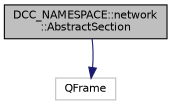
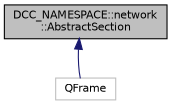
  digraph {
    node [fontname=Helvetica fontsize=10 shape=record style=filled]
    n1 [color=black fillcolor=grey75 fontcolor=black height=0.2 label="DCC_NAMESPACE::network\l::AbstractSection" width=0.4]
    n2 [color=grey75 fillcolor=white height=0.2 label=QFrame width=0.4]
-   n2 -> n1 [color=midnightblue dir=back fontname=Helvetica fontsize=10 labelfontname=Helvetica labelfontsize=10 style=solid]
+   n1 -> n2 [color=midnightblue dir=back fontname=Helvetica fontsize=10 labelfontname=Helvetica labelfontsize=10 style=solid]
  }
